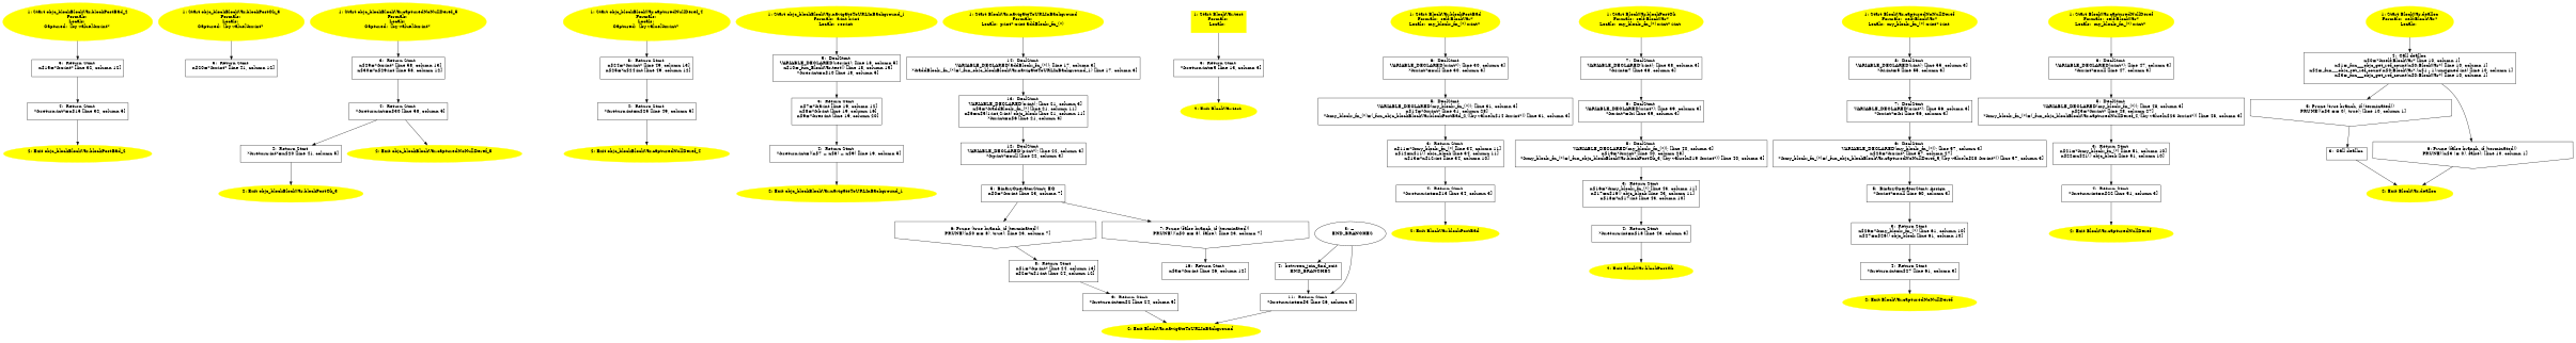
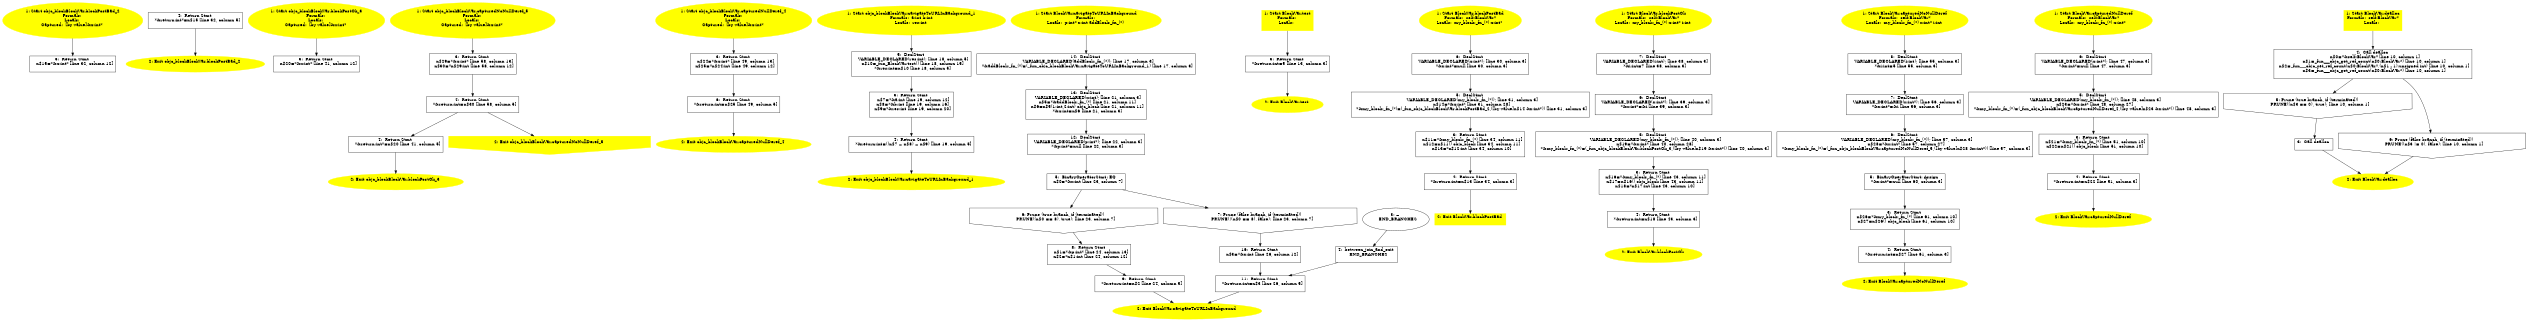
  digraph {
    node [shape=box]
    n1 [color=yellow label="1: Start objc_blockBlockVar.blockPostBad_2\nFormals: \nLocals: \nCaptured:  [by value]&x:int* \n  " style=filled shape=""]
    n2 [label="3:  Return Stmt \n   n$15=*&x:int* [line 32, column 12]\n "]
    n3 [label="4:  Return Stmt \n   *&return:int*=n$15 [line 32, column 5]\n "]
    n4 [color=yellow label="2: Exit objc_blockBlockVar.blockPostBad_2 \n  " style=filled shape=""]
    n5 [color=yellow label="1: Start objc_blockBlockVar.blockPostOk_3\nFormals: \nLocals: \nCaptured:  [by value]&x:int* \n  " style=filled shape=""]
    n6 [label="3:  Return Stmt \n   n$20=*&x:int* [line 41, column 12]\n "]
    n7 [label="4:  Return Stmt \n   *&return:int*=n$20 [line 41, column 5]\n "]
    n8 [color=yellow label="2: Exit objc_blockBlockVar.blockPostOk_3 \n  " style=filled shape=""]
    n9 [color=yellow label="1: Start objc_blockBlockVar.capturedNoNullDeref_5\nFormals: \nLocals: \nCaptured:  [by value]&x:int* \n  " style=filled shape=""]
    n10 [label="3:  Return Stmt \n   n$29=*&x:int* [line 58, column 13]\n  n$30=*n$29:int [line 58, column 12]\n "]
    n11 [label="4:  Return Stmt \n   *&return:int=n$30 [line 58, column 5]\n "]
-   n12 [color=yellow label="2: Exit objc_blockBlockVar.capturedNoNullDeref_5 \n  " style=filled shape=""]
+   n12 [color=yellow label="2: Exit objc_blockBlockVar.capturedNoNullDeref_5 \n  " style=filled shape=invhouse]
    n13 [color=yellow label="1: Start objc_blockBlockVar.capturedNullDeref_4\nFormals: \nLocals: \nCaptured:  [by value]&x:int* \n  " style=filled shape=""]
    n14 [label="3:  Return Stmt \n   n$24=*&x:int* [line 49, column 13]\n  n$25=*n$24:int [line 49, column 12]\n "]
-   n15 [label="4:  Return Stmt \n   *&return:int=n$25 [line 49, column 5]\n "]
+   n15 [label="6:  Return Stmt \n   *&return:int=n$25 [line 49, column 5]\n "]
    n16 [color=yellow label="2: Exit objc_blockBlockVar.capturedNullDeref_4 \n  " style=filled shape=""]
    n17 [color=yellow label="1: Start objc_blockBlockVar.navigateToURLInBackground_1\nFormals:  a:int b:int\nLocals:  res:int \n  " style=filled shape=""]
    n18 [label="5:  DeclStmt \n   VARIABLE_DECLARED(res:int); [line 18, column 5]\n  n$10=_fun_BlockVar.test() [line 18, column 15]\n  *&res:int=n$10 [line 18, column 5]\n "]
    n19 [label="3:  Return Stmt \n   n$7=*&a:int [line 19, column 12]\n  n$8=*&b:int [line 19, column 16]\n  n$9=*&res:int [line 19, column 20]\n "]
    n20 [label="4:  Return Stmt \n   *&return:int=((n$7 + n$8) + n$9) [line 19, column 5]\n "]
    n21 [color=yellow label="2: Exit objc_blockBlockVar.navigateToURLInBackground_1 \n  " style=filled shape=""]
    n22 [color=yellow label="1: Start BlockVar.navigateToURLInBackground\nFormals: \nLocals:  p:int* x:int addBlock:_fn_(*) \n  " style=filled shape=""]
    n23 [label="14:  DeclStmt \n   VARIABLE_DECLARED(addBlock:_fn_(*)); [line 17, column 3]\n  *&addBlock:_fn_(*)=(_fun_objc_blockBlockVar.navigateToURLInBackground_1) [line 17, column 3]\n "]
    n24 [label="13:  DeclStmt \n   VARIABLE_DECLARED(x:int); [line 21, column 3]\n  n$5=*&addBlock:_fn_(*) [line 21, column 11]\n  n$6=n$5(1:int,2:int) objc_block [line 21, column 11]\n  *&x:int=n$6 [line 21, column 3]\n "]
    n25 [label="12:  DeclStmt \n   VARIABLE_DECLARED(p:int*); [line 22, column 3]\n  *&p:int*=null [line 22, column 3]\n "]
    n26 [color=yellow label="2: Exit BlockVar.navigateToURLInBackground \n  " style=filled shape=""]
    n27 [label="3: + \n   END_BRANCHES\n " shape=""]
    n28 [label="4:  between_join_and_exit \n   END_BRANCHES\n "]
    n29 [label="11:  Return Stmt \n   *&return:int=n$3 [line 26, column 5]\n "]
    n30 [label="5:  BinaryOperatorStmt: EQ \n   n$0=*&x:int [line 23, column 7]\n "]
    n31 [label="6: Prune (true branch, if (terminated)) \n   PRUNE((n$0 == 8), true); [line 23, column 7]\n " shape=invhouse]
    n32 [label="7: Prune (false branch, if (terminated)) \n   PRUNE(!(n$0 == 8), false); [line 23, column 7]\n " shape=invhouse]
    n33 [label="8:  Return Stmt \n   n$1=*&p:int* [line 24, column 13]\n  n$2=*n$1:int [line 24, column 12]\n "]
    n34 [label="16:  Return Stmt \n   n$3=*&x:int [line 26, column 12]\n "]
    n35 [label="9:  Return Stmt \n   *&return:int=n$2 [line 24, column 5]\n "]
    n36 [color=yellow label="1: Start BlockVar.test\nFormals: \nLocals:  \n  " style=filled]
    n37 [label="3:  Return Stmt \n   *&return:int=5 [line 13, column 3]\n "]
    n38 [color=yellow label="2: Exit BlockVar.test \n  " style=filled shape=""]
    n39 [color=yellow label="1: Start BlockVar.blockPostBad\nFormals:  self:BlockVar*\nLocals:  my_block:_fn_(*) x:int* \n  " style=filled shape=""]
    n40 [label="6:  DeclStmt \n   VARIABLE_DECLARED(x:int*); [line 30, column 3]\n  *&x:int*=null [line 30, column 3]\n "]
    n41 [label="5:  DeclStmt \n   VARIABLE_DECLARED(my_block:_fn_(*)); [line 31, column 3]\n  n$14=*&x:int* [line 31, column 28]\n  *&my_block:_fn_(*)=(_fun_objc_blockBlockVar.blockPostBad_2,([by value]n$14 &x:int*)) [line 31, column 3]\n "]
    n42 [label="3:  Return Stmt \n   n$11=*&my_block:_fn_(*) [line 34, column 11]\n  n$12=n$11() objc_block [line 34, column 11]\n  n$13=*n$12:int [line 34, column 10]\n "]
-   n43 [color=yellow label="2: Exit BlockVar.blockPostBad \n  " style=filled shape=""]
+   n43 [color=yellow label="2: Exit BlockVar.blockPostBad \n  " style=filled]
    n44 [label="4:  Return Stmt \n   *&return:int=n$13 [line 34, column 3]\n "]
    n45 [color=yellow label="1: Start BlockVar.blockPostOk\nFormals:  self:BlockVar*\nLocals:  my_block:_fn_(*) x:int* i:int \n  " style=filled shape=""]
    n46 [label="7:  DeclStmt \n   VARIABLE_DECLARED(i:int); [line 38, column 3]\n  *&i:int=7 [line 38, column 3]\n "]
    n47 [label="6:  DeclStmt \n   VARIABLE_DECLARED(x:int*); [line 39, column 3]\n  *&x:int*=&i [line 39, column 3]\n "]
    n48 [label="5:  DeclStmt \n   VARIABLE_DECLARED(my_block:_fn_(*)); [line 40, column 3]\n  n$19=*&x:int* [line 40, column 28]\n  *&my_block:_fn_(*)=(_fun_objc_blockBlockVar.blockPostOk_3,([by value]n$19 &x:int*)) [line 40, column 3]\n "]
    n49 [color=yellow label="2: Exit BlockVar.blockPostOk \n  " style=filled shape=""]
    n50 [label="3:  Return Stmt \n   n$16=*&my_block:_fn_(*) [line 43, column 11]\n  n$17=n$16() objc_block [line 43, column 11]\n  n$18=*n$17:int [line 43, column 10]\n "]
    n51 [label="4:  Return Stmt \n   *&return:int=n$18 [line 43, column 3]\n "]
    n52 [color=yellow label="1: Start BlockVar.capturedNoNullDeref\nFormals:  self:BlockVar*\nLocals:  my_block:_fn_(*) x:int* i:int \n  " style=filled shape=""]
    n53 [label="8:  DeclStmt \n   VARIABLE_DECLARED(i:int); [line 55, column 3]\n  *&i:int=5 [line 55, column 3]\n "]
    n54 [label="7:  DeclStmt \n   VARIABLE_DECLARED(x:int*); [line 56, column 3]\n  *&x:int*=&i [line 56, column 3]\n "]
    n55 [label="6:  DeclStmt \n   VARIABLE_DECLARED(my_block:_fn_(*)); [line 57, column 3]\n  n$28=*&x:int* [line 57, column 27]\n  *&my_block:_fn_(*)=(_fun_objc_blockBlockVar.capturedNoNullDeref_5,([by value]n$28 &x:int*)) [line 57, column 3]\n "]
    n56 [color=yellow label="2: Exit BlockVar.capturedNoNullDeref \n  " style=filled shape=""]
    n57 [label="3:  Return Stmt \n   n$26=*&my_block:_fn_(*) [line 61, column 10]\n  n$27=n$26() objc_block [line 61, column 10]\n "]
    n58 [label="4:  Return Stmt \n   *&return:int=n$27 [line 61, column 3]\n "]
    n59 [label="5:  BinaryOperatorStmt: Assign \n   *&x:int*=null [line 60, column 3]\n "]
    n60 [color=yellow label="1: Start BlockVar.capturedNullDeref\nFormals:  self:BlockVar*\nLocals:  my_block:_fn_(*) x:int* \n  " style=filled shape=""]
    n61 [label="6:  DeclStmt \n   VARIABLE_DECLARED(x:int*); [line 47, column 3]\n  *&x:int*=null [line 47, column 3]\n "]
    n62 [label="5:  DeclStmt \n   VARIABLE_DECLARED(my_block:_fn_(*)); [line 48, column 3]\n  n$23=*&x:int* [line 48, column 27]\n  *&my_block:_fn_(*)=(_fun_objc_blockBlockVar.capturedNullDeref_4,([by value]n$23 &x:int*)) [line 48, column 3]\n "]
    n63 [label="3:  Return Stmt \n   n$21=*&my_block:_fn_(*) [line 51, column 10]\n  n$22=n$21() objc_block [line 51, column 10]\n "]
    n64 [color=yellow label="2: Exit BlockVar.capturedNullDeref \n  " style=filled shape=""]
    n65 [label="4:  Return Stmt \n   *&return:int=n$22 [line 51, column 3]\n "]
-   n66 [color=yellow label="1: Start BlockVar.dealloc\nFormals:  self:BlockVar*\nLocals:  \n  " style=filled shape=""]
+   n66 [color=yellow label="1: Start BlockVar.dealloc\nFormals:  self:BlockVar*\nLocals:  \n  " style=filled]
    n67 [label="4:  Call dealloc \n   n$0=*&self:BlockVar* [line 10, column 1]\n  n$1=_fun___objc_get_ref_count(n$0:BlockVar*) [line 10, column 1]\n  n$2=_fun___objc_set_ref_count(n$0:BlockVar*,(n$1 - 1):unsigned int) [line 10, column 1]\n  n$3=_fun___objc_get_ref_count(n$0:BlockVar*) [line 10, column 1]\n "]
    n68 [label="5: Prune (true branch, if (terminated)) \n   PRUNE((n$3 == 0), true); [line 10, column 1]\n " shape=invhouse]
    n69 [label="6: Prune (false branch, if (terminated)) \n   PRUNE((n$3 != 0), false); [line 10, column 1]\n " shape=invhouse]
    n70 [label="3:  Call dealloc \n  "]
    n71 [color=yellow label="2: Exit BlockVar.dealloc \n  " style=filled shape=""]
    n1 -> n2
-   n2 -> n3
    n3 -> n4
    n5 -> n6
    n7 -> n8
    n9 -> n10
    n10 -> n11
    n11 -> n7
    n11 -> n12
    n13 -> n14
    n14 -> n15
    n15 -> n16
    n17 -> n18
    n18 -> n19
    n19 -> n20
    n20 -> n21
    n22 -> n23
    n23 -> n24
    n24 -> n25
    n25 -> n30
    n27 -> n28
    n28 -> n29
    n29 -> n26
    n30 -> n31
    n30 -> n32
    n31 -> n33
    n32 -> n34
    n33 -> n35
-   n27 -> n29
+   n34 -> n29
    n35 -> n26
    n36 -> n37
    n37 -> n38
    n39 -> n40
    n40 -> n41
    n41 -> n42
    n42 -> n44
    n44 -> n43
    n45 -> n46
    n46 -> n47
    n47 -> n48
    n48 -> n50
    n50 -> n51
    n51 -> n49
    n52 -> n53
    n53 -> n54
    n54 -> n55
    n55 -> n59
    n57 -> n58
    n58 -> n56
    n59 -> n57
    n60 -> n61
    n61 -> n62
    n62 -> n63
    n63 -> n65
    n65 -> n64
    n66 -> n67
    n67 -> n68
    n67 -> n69
    n68 -> n70
    n69 -> n71
    n70 -> n71
  }
